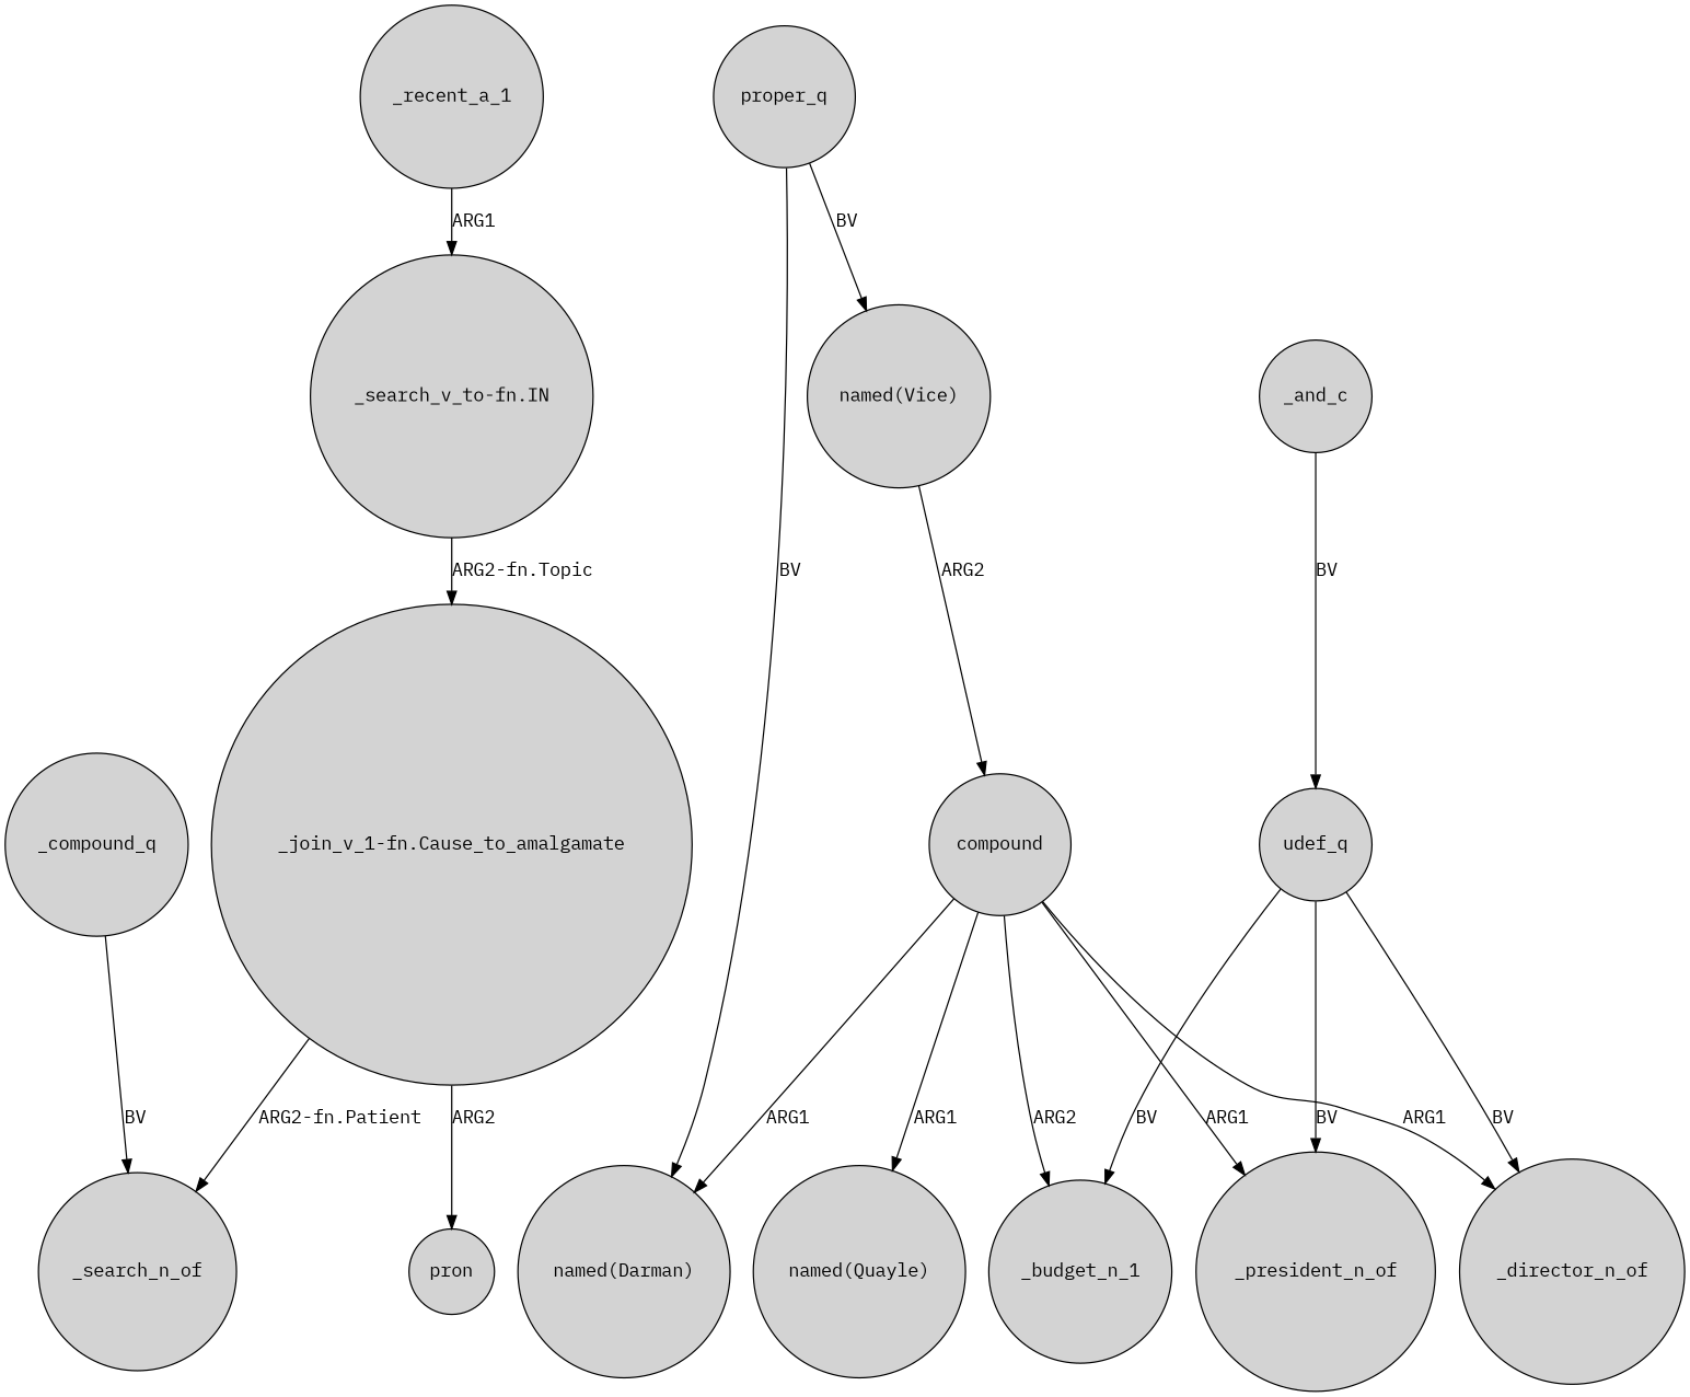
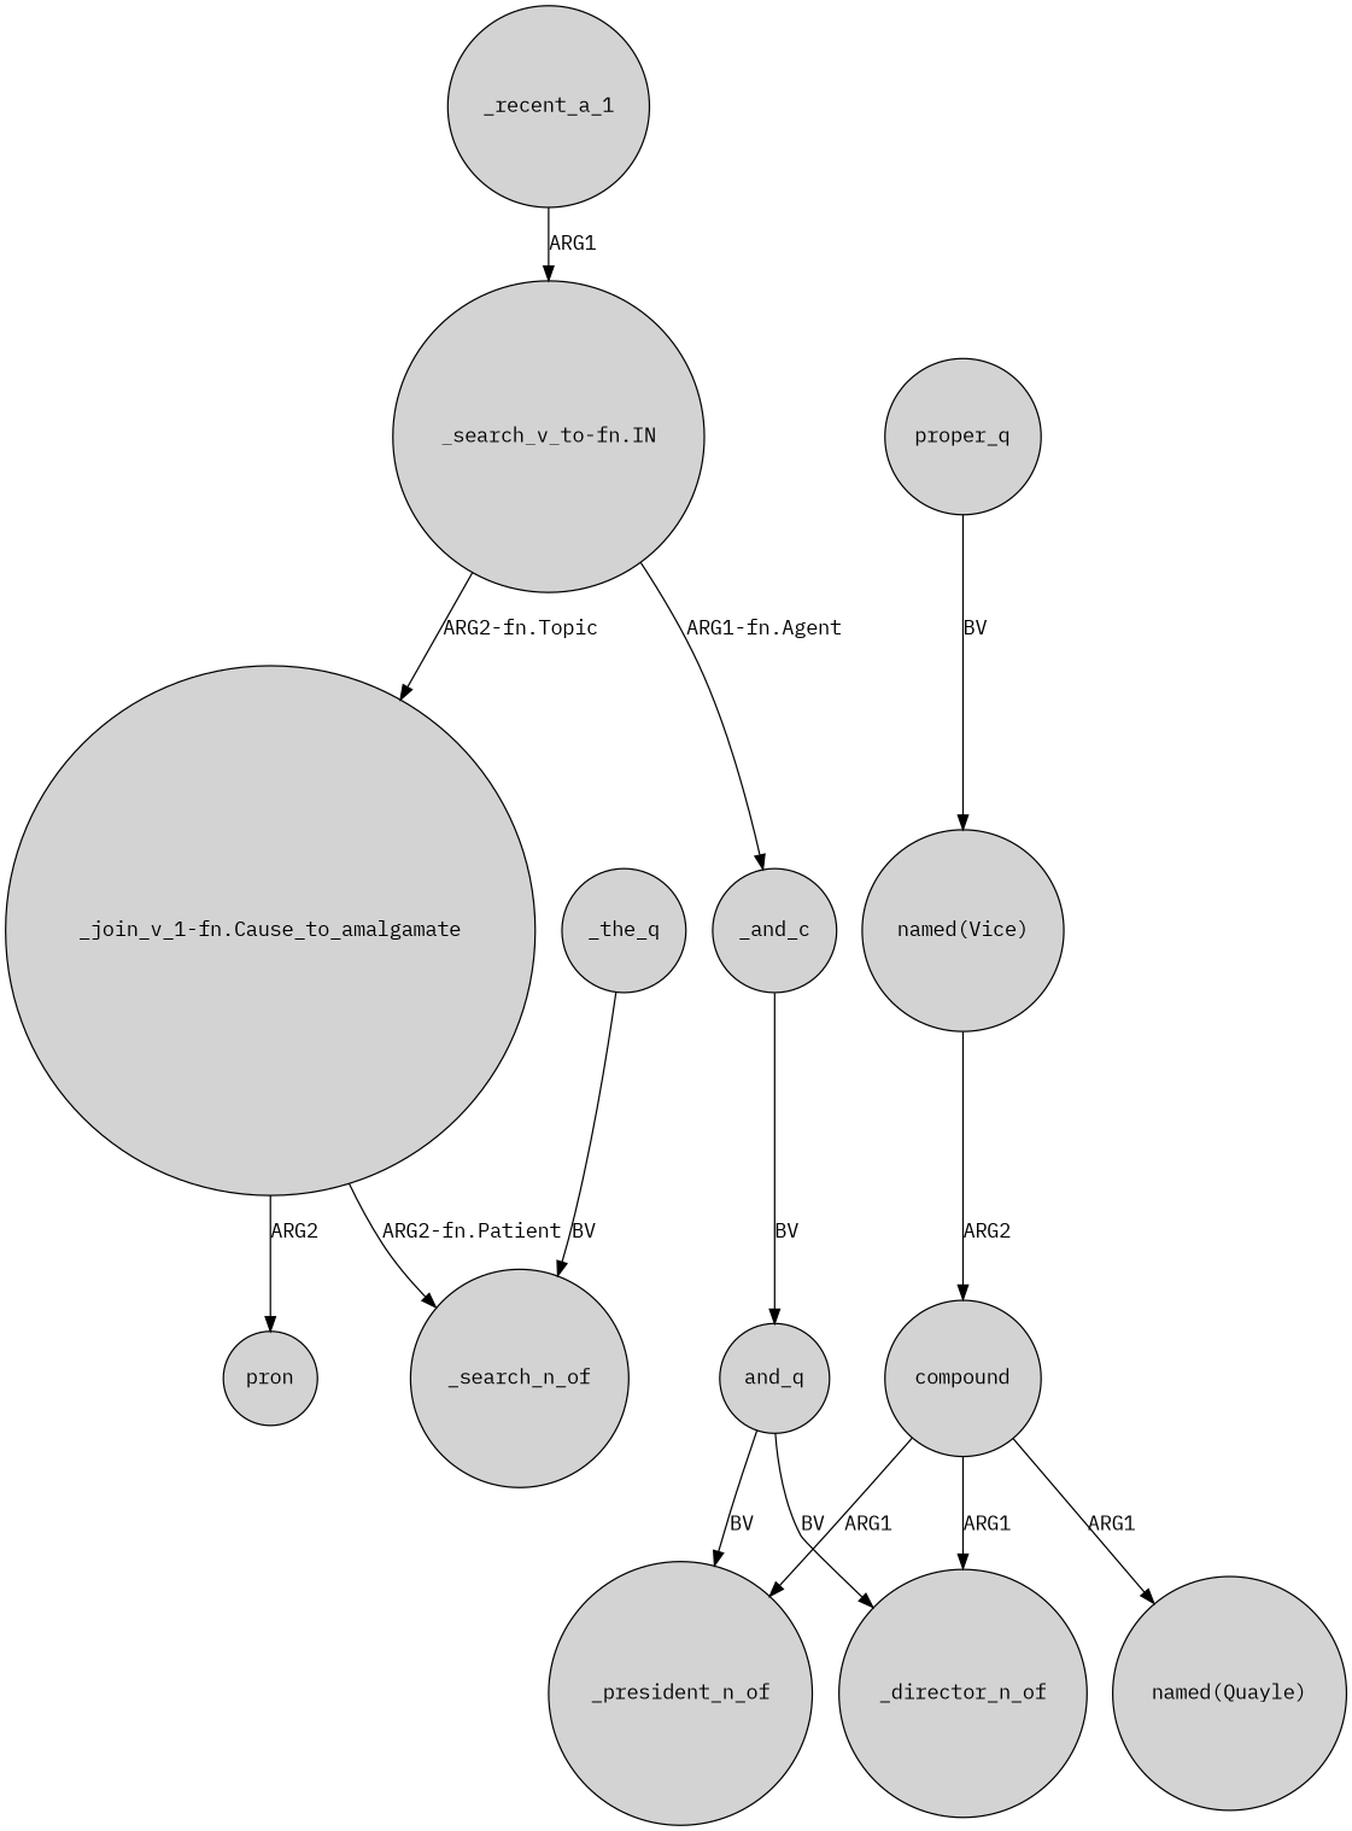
  digraph {
    fontname="IBM Plex Mono"
    node [fontname="IBM Plex Mono" shape=circle style=filled]
    edge [fontname="IBM Plex Mono"]
    "_join_v_1-fn.Cause_to_amalgamate"
    _search_n_of
    pron
    proper_q
    "named(Vice)"
-   "named(Darman)"
    compound
    n8 [label="_search_v_to-fn.IN"]
    _and_c
-   udef_q
+   udef_q [label=and_q]
    "named(Quayle)"
-   _budget_n_1
    _president_n_of
    _director_n_of
    _recent_a_1
-   _the_q [label=_compound_q]
+   _the_q
    "_join_v_1-fn.Cause_to_amalgamate" -> _search_n_of [label="ARG2-fn.Patient"]
    "_join_v_1-fn.Cause_to_amalgamate" -> pron [label=ARG2]
    proper_q -> "named(Vice)" [label=BV]
-   proper_q -> "named(Darman)" [label=BV]
    "named(Vice)" -> compound [label=ARG2]
-   compound -> "named(Darman)" [label=ARG1]
    compound -> "named(Quayle)" [label=ARG1]
-   compound -> _budget_n_1 [label=ARG2]
    compound -> _president_n_of [label=ARG1]
    compound -> _director_n_of [label=ARG1]
    n8 -> "_join_v_1-fn.Cause_to_amalgamate" [label="ARG2-fn.Topic"]
+   n8 -> _and_c [label="ARG1-fn.Agent"]
    _and_c -> udef_q [label=BV]
-   udef_q -> _budget_n_1 [label=BV]
    udef_q -> _president_n_of [label=BV]
    udef_q -> _director_n_of [label=BV]
    _recent_a_1 -> n8 [label=ARG1]
    _the_q -> _search_n_of [label=BV]
  }
